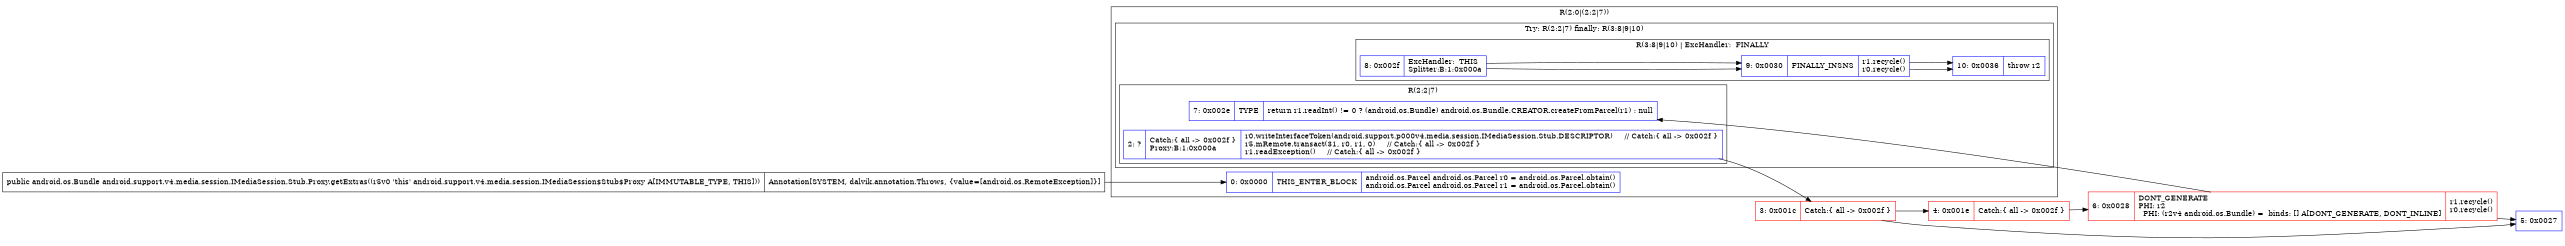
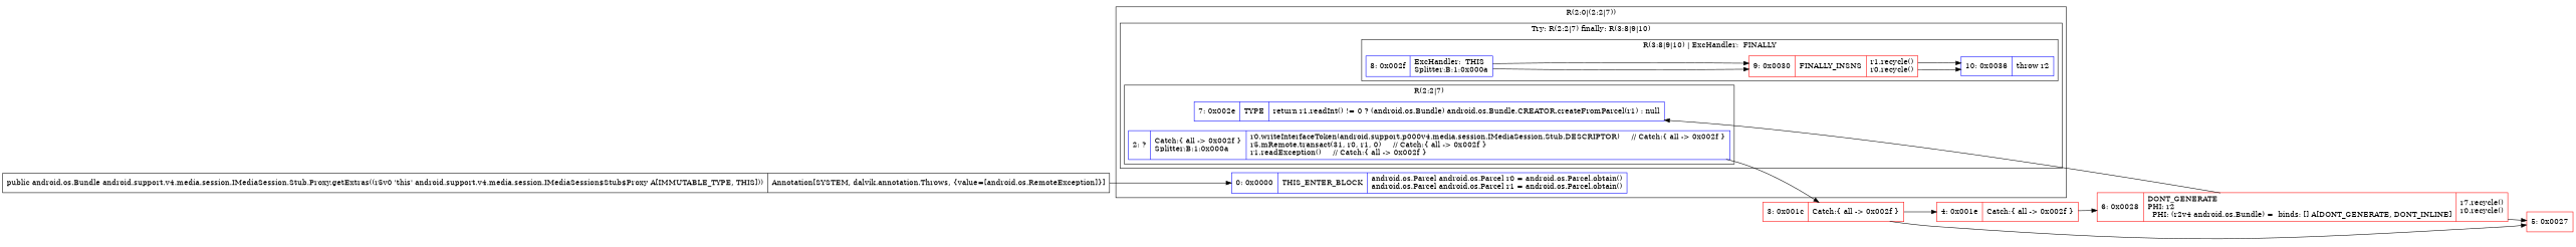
  digraph {
    rankdir=LR
    node [color=blue shape=record]
-   n1 [label="{2\:\ ?|Catch:\{ all \-\> 0x002f \}\lProxy:B:1:0x000a\l|r0.writeInterfaceToken(android.support.p000v4.media.session.IMediaSession.Stub.DESCRIPTOR)     \/\/ Catch:\{ all \-\> 0x002f \}\lr5.mRemote.transact(31, r0, r1, 0)     \/\/ Catch:\{ all \-\> 0x002f \}\lr1.readException()     \/\/ Catch:\{ all \-\> 0x002f \}\l}"]
+   n1 [label="{2\:\ ?|Catch:\{ all \-\> 0x002f \}\lSplitter:B:1:0x000a\l|r0.writeInterfaceToken(android.support.p000v4.media.session.IMediaSession.Stub.DESCRIPTOR)     \/\/ Catch:\{ all \-\> 0x002f \}\lr5.mRemote.transact(31, r0, r1, 0)     \/\/ Catch:\{ all \-\> 0x002f \}\lr1.readException()     \/\/ Catch:\{ all \-\> 0x002f \}\l}"]
    n2 [label="{7\:\ 0x002e|TYPE\l|return r1.readInt() != 0 ? (android.os.Bundle) android.os.Bundle.CREATOR.createFromParcel(r1) : null\l}"]
    n3 [label="{8\:\ 0x002f|ExcHandler:  THIS\lSplitter:B:1:0x000a\l}"]
-   n4 [label="{9\:\ 0x0030|FINALLY_INSNS\l|r1.recycle()\lr0.recycle()\l}"]
+   n4 [color=red label="{9\:\ 0x0030|FINALLY_INSNS\l|r1.recycle()\lr0.recycle()\l}"]
    n5 [label="{10\:\ 0x0036|throw r2\l}"]
    n6 [label="{0\:\ 0x0000|THIS_ENTER_BLOCK\l|android.os.Parcel android.os.Parcel r0 = android.os.Parcel.obtain()\landroid.os.Parcel android.os.Parcel r1 = android.os.Parcel.obtain()\l}"]
    n7 [color=red label="{3\:\ 0x001c|Catch:\{ all \-\> 0x002f \}\l}"]
    n8 [color=red label="{4\:\ 0x001e|Catch:\{ all \-\> 0x002f \}\l}"]
-   n9 [label="{5\:\ 0x0027}"]
-   n10 [color=red label="{6\:\ 0x0028|DONT_GENERATE\lPHI: r2 \l  PHI: (r2v4 android.os.Bundle) =  binds: [] A[DONT_GENERATE, DONT_INLINE]\l|r1.recycle()\lr0.recycle()\l}"]
+   n9 [color=red label="{5\:\ 0x0027}"]
+   n10 [color=red label="{6\:\ 0x0028|DONT_GENERATE\lPHI: r2 \l  PHI: (r2v4 android.os.Bundle) =  binds: [] A[DONT_GENERATE, DONT_INLINE]\l|r7.recycle()\lr0.recycle()\l}"]
    n11 [label="{public android.os.Bundle android.support.v4.media.session.IMediaSession.Stub.Proxy.getExtras((r5v0 'this' android.support.v4.media.session.IMediaSession$Stub$Proxy A[IMMUTABLE_TYPE, THIS]))  | Annotation[SYSTEM, dalvik.annotation.Throws, \{value=[android.os.RemoteException]\}]\l}" color=""]
    subgraph cluster_1 {
      label="R(2:0|(2:2|7))"
      n6
      subgraph cluster_2 {
        label="Try: R(2:2|7) finally: R(3:8|9|10)"
        subgraph cluster_3 {
          label="R(2:2|7)"
          n1
          n2
        }
        subgraph cluster_4 {
          label="R(3:8|9|10) | ExcHandler:  FINALLY\l"
          n3
          n4
          n5
        }
      }
    }
    subgraph cluster_5 {
      label="R(3:8|9|10) | ExcHandler:  FINALLY\l"
    }
    n1 -> n7
    n3 -> n4
    n3 -> n4
    n4 -> n5
    n4 -> n5
    n7 -> n8
    n7 -> n9
    n8 -> n10
    n10 -> n2
    n10 -> n9
    n11 -> n6
  }
